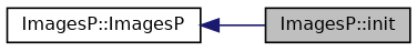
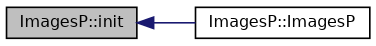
  digraph {
    rankdir=LR
    node [color=black fontname=Helvetica fontsize=10 shape=record style=filled]
    n1 [fillcolor=grey75 fontcolor=black height=0.2 label="ImagesP::init" width=0.4]
    n2 [fillcolor=white height=0.2 label="ImagesP::ImagesP" width=0.4]
-   n2 -> n1 [color=midnightblue dir=back fontname=Helvetica fontsize=10 labelfontname=Helvetica labelfontsize=10 style=solid]
+   n1 -> n2 [color=midnightblue dir=back fontname=Helvetica fontsize=10 labelfontname=Helvetica labelfontsize=10 style=solid]
  }
